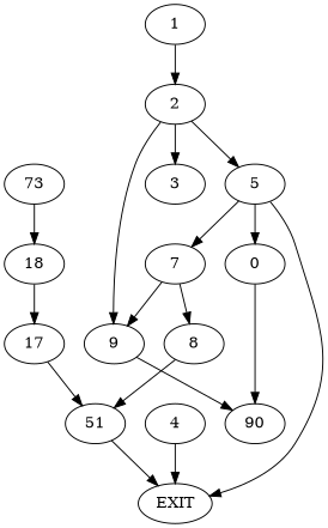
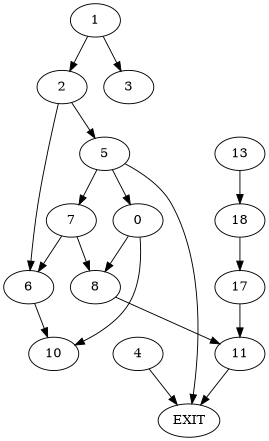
  digraph {
    1
    2
    3
    n4 [label=EXIT]
    5
-   9
+   9 [label=6]
    4
    n8 [label=0]
    7
    8
-   10 [label=90]
-   11 [label=51]
+   10
+   11
    n13 [label=18]
-   13 [label=73]
+   13
    n15 [label=17]
    1 -> 2
-   2 -> 3
+   1 -> 3
    2 -> 5
    2 -> 9
    5 -> n4
    5 -> n8
    5 -> 7
    9 -> 10
    4 -> n4
+   n8 -> 8
    n8 -> 10
    7 -> 9
    7 -> 8
    8 -> 11
    11 -> n4
    n13 -> n15
    13 -> n13
    n15 -> 11
  }
